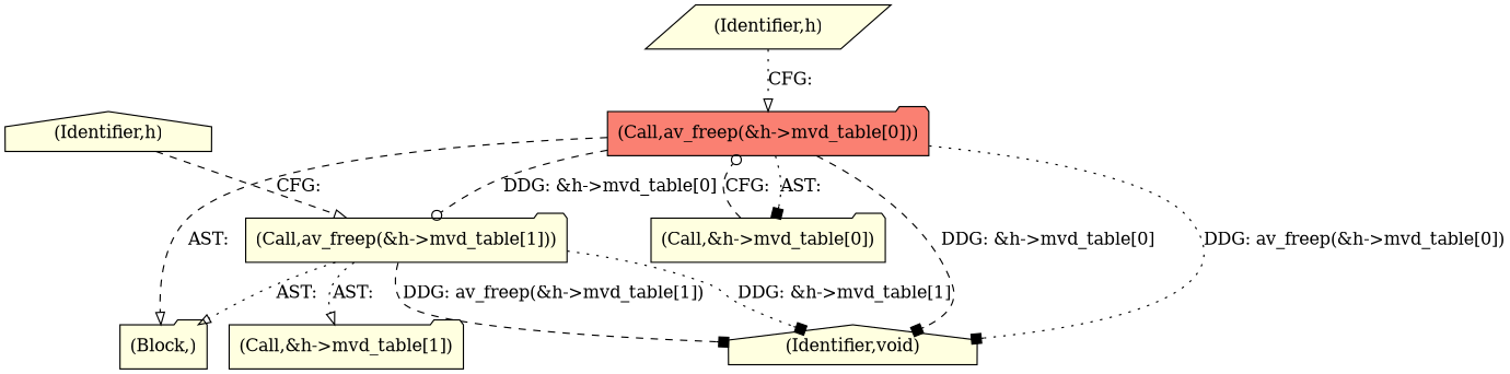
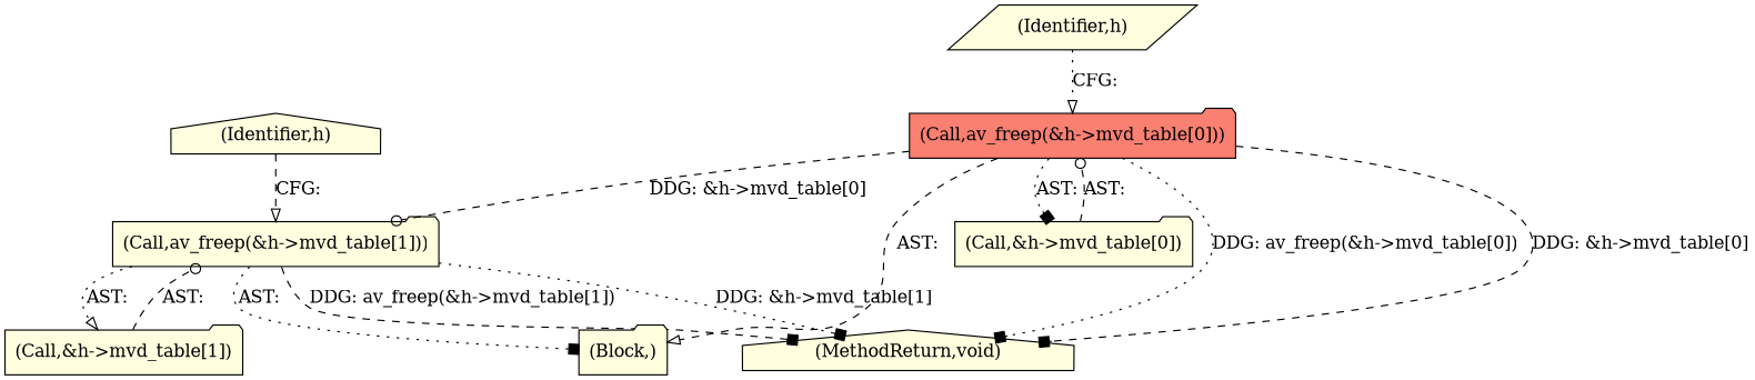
  digraph {
    node [fillcolor=lightyellow shape=folder style=filled]
    edge [arrowhead=box style=dashed]
    n1 [label="(Call,av_freep(&h->mvd_table[1]))"]
-   n2 [label="(Identifier,void)" shape=house]
+   n2 [label="(MethodReturn,void)" shape=house]
    n3 [label="(Call,&h->mvd_table[1])"]
    n4 [label="(Block,)"]
    n5 [fillcolor=salmon label="(Call,av_freep(&h->mvd_table[0]))"]
    n6 [label="(Call,&h->mvd_table[0])"]
    n7 [label="(Identifier,h)" shape=parallelogram]
    n8 [label="(Identifier,h)" shape=house]
    n1 -> n2 [label="DDG: &h->mvd_table[1]" style=dotted]
    n1 -> n2 [label="DDG: av_freep(&h->mvd_table[1])"]
    n1 -> n3 [arrowhead=onormal label="AST: " style=dotted]
-   n1 -> n4 [arrowhead=onormal label="AST: " style=dotted]
+   n1 -> n4 [label="AST: " style=dotted]
+   n3 -> n1 [arrowhead=odot label="AST: "]
    n5 -> n1 [arrowhead=odot label="DDG: &h->mvd_table[0]"]
    n5 -> n2 [label="DDG: av_freep(&h->mvd_table[0])" style=dotted]
    n5 -> n2 [label="DDG: &h->mvd_table[0]"]
    n5 -> n4 [arrowhead=onormal label="AST: "]
    n5 -> n6 [label="AST: " style=dotted]
-   n6 -> n5 [arrowhead=odot label="CFG: "]
+   n6 -> n5 [arrowhead=odot label="AST: "]
    n7 -> n5 [arrowhead=onormal label="CFG: " style=dotted]
    n8 -> n1 [arrowhead=onormal label="CFG: "]
  }
